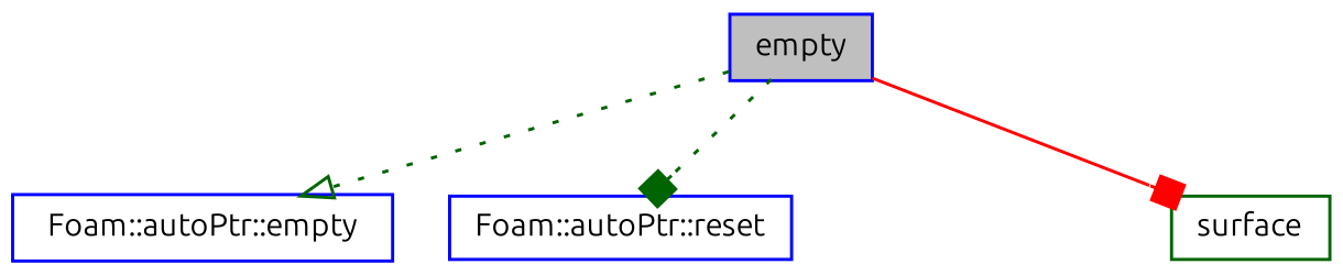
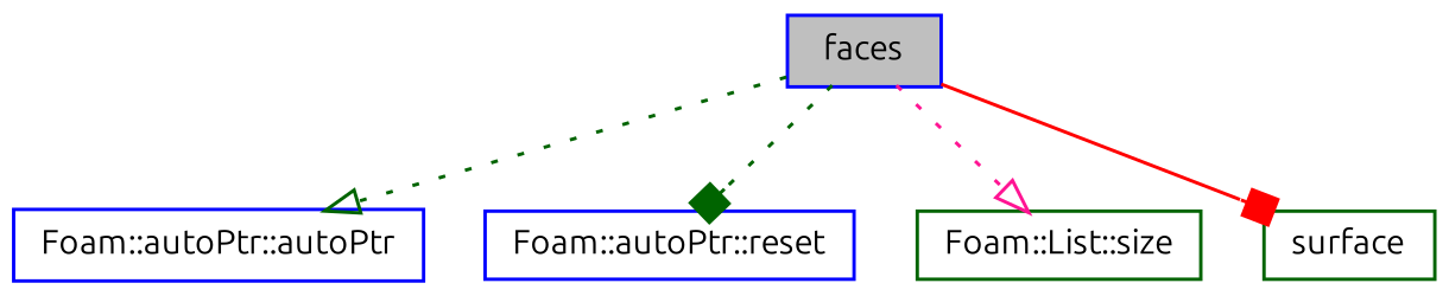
  digraph {
    fontname=Ubuntu
    rankdir=TB
    node [color=blue fontname=Ubuntu fontsize=10 shape=record]
    edge [arrowhead=onormal color=darkgreen fontname=Ubuntu fontsize=10 labelfontname=Helvetica labelfontsize=10 style=dotted]
-   n1 [fillcolor=grey75 fontcolor=black height=0.2 label=empty style=filled width=0.4]
-   n2 [height=0.2 label="Foam::autoPtr::empty" width=0.4]
+   n1 [fillcolor=grey75 fontcolor=black height=0.2 label=faces style=filled width=0.4]
+   n2 [height=0.2 label="Foam::autoPtr::autoPtr" width=0.4]
    n3 [height=0.2 label="Foam::autoPtr::reset" width=0.4]
+   n4 [color=darkgreen height=0.2 label="Foam::List::size" width=0.4]
    n5 [color=darkgreen height=0.2 label=surface width=0.4]
    n1 -> n2
    n1 -> n3 [arrowhead=box]
+   n1 -> n4 [color=deeppink]
    n1 -> n5 [arrowhead=box color=red style=solid]
  }
